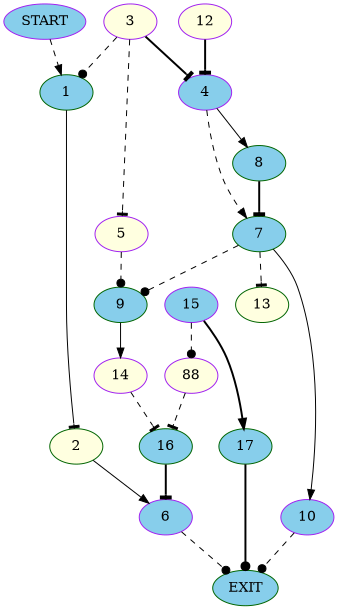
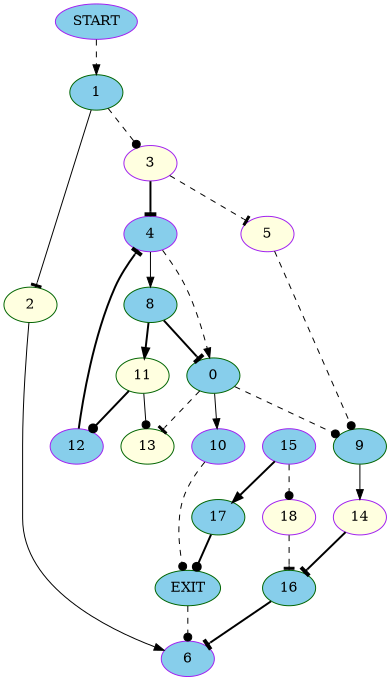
  digraph {
    node [color=purple fillcolor=skyblue style=filled]
    edge [arrowhead=tee style=dashed]
    n1 [label=START]
    1 [color=darkgreen]
    2 [color=darkgreen fillcolor=lightyellow]
    3 [fillcolor=lightyellow]
    n5 [color=darkgreen label=EXIT]
    6
    4
    5 [fillcolor=lightyellow]
-   7 [color=darkgreen]
+   7 [color=darkgreen label=0]
    8 [color=darkgreen]
    9 [color=darkgreen]
    10
    13 [color=darkgreen fillcolor=lightyellow]
+   11 [color=darkgreen fillcolor=lightyellow]
    14 [fillcolor=lightyellow]
-   12 [fillcolor=lightyellow]
+   12
    16 [color=darkgreen]
    15
    17 [color=darkgreen]
-   18 [fillcolor=lightyellow label=88]
+   18 [fillcolor=lightyellow]
    n1 -> 1 [arrowhead=normal]
    1 -> 2 [style=solid]
-   3 -> 1 [arrowhead=dot]
+   1 -> 3 [arrowhead=dot]
    2 -> 6 [arrowhead=normal style=solid]
    3 -> 4 [style=bold]
    3 -> 5
-   6 -> n5 [arrowhead=dot]
+   n5 -> 6 [arrowhead=dot]
    4 -> 7 [arrowhead=normal]
    4 -> 8 [arrowhead=normal style=solid]
    5 -> 9 [arrowhead=dot]
    7 -> 9 [arrowhead=dot]
    7 -> 10 [arrowhead=normal style=solid]
    7 -> 13
    8 -> 7 [style=bold]
+   8 -> 11 [arrowhead=normal style=bold]
    9 -> 14 [arrowhead=normal style=solid]
    10 -> n5 [arrowhead=dot]
-   14 -> 16
+   11 -> 13 [arrowhead=dot style=solid]
+   11 -> 12 [arrowhead=dot style=bold]
+   14 -> 16 [style=bold]
    12 -> 4 [style=bold]
    16 -> 6 [style=bold]
    15 -> 17 [arrowhead=normal style=bold]
    15 -> 18 [arrowhead=dot]
    17 -> n5 [arrowhead=dot style=bold]
    18 -> 16
  }
